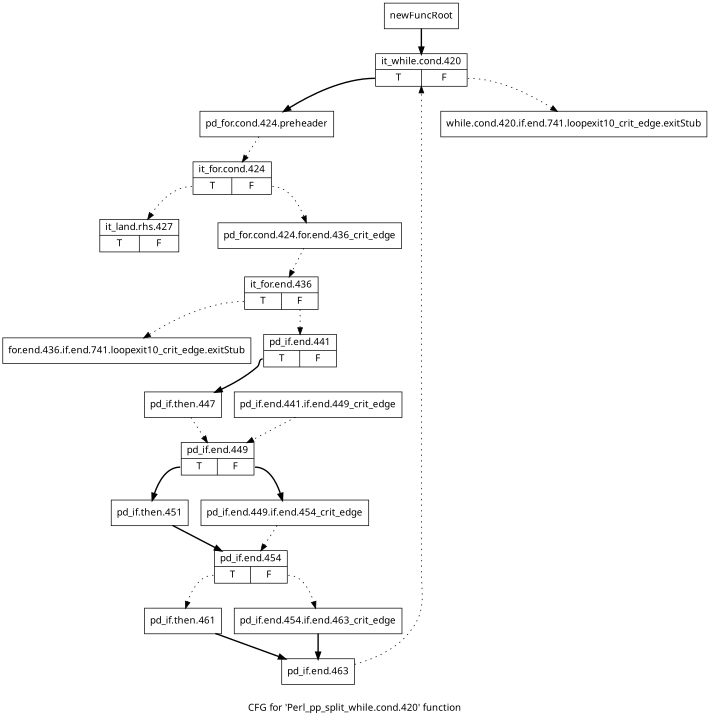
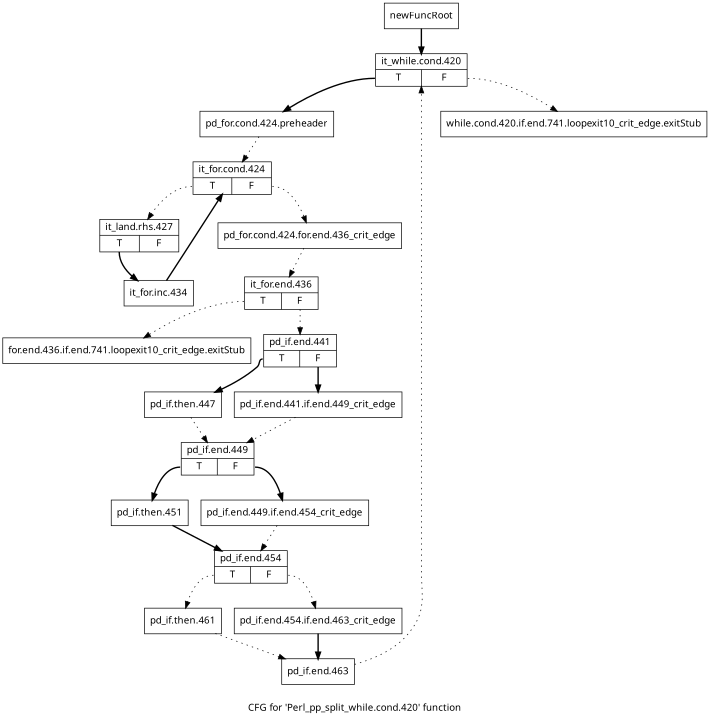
  digraph {
    fontname="Noto Sans"
    label="CFG for 'Perl_pp_split_while.cond.420' function"
    node [fontname="Noto Sans" shape=record]
    edge [fontname="Noto Sans" style=dotted]
    n1 [label="{newFuncRoot}"]
    n2 [label="{it_while.cond.420|{<s0>T|<s1>F}}"]
    n3 [label="{while.cond.420.if.end.741.loopexit10_crit_edge.exitStub}"]
    n4 [label="{pd_for.cond.424.preheader}"]
    n5 [label="{it_for.cond.424|{<s0>T|<s1>F}}"]
    n6 [label="{for.end.436.if.end.741.loopexit10_crit_edge.exitStub}"]
    n7 [label="{it_land.rhs.427|{<s0>T|<s1>F}}"]
    n8 [label="{pd_for.cond.424.for.end.436_crit_edge}"]
+   n9 [label="{it_for.inc.434}"]
    n10 [label="{it_for.end.436|{<s0>T|<s1>F}}"]
    n11 [label="{pd_if.end.441|{<s0>T|<s1>F}}"]
    n12 [label="{pd_if.then.447}"]
    n13 [label="{pd_if.end.441.if.end.449_crit_edge}"]
    n14 [label="{pd_if.end.449|{<s0>T|<s1>F}}"]
    n15 [label="{pd_if.then.451}"]
    n16 [label="{pd_if.end.449.if.end.454_crit_edge}"]
    n17 [label="{pd_if.end.454|{<s0>T|<s1>F}}"]
    n18 [label="{pd_if.then.461}"]
    n19 [label="{pd_if.end.454.if.end.463_crit_edge}"]
    n20 [label="{pd_if.end.463}"]
    n1 -> n2 [style=bold]
    n2 -> n3 [tailport=s1]
    n2 -> n4 [style=bold tailport=s0]
    n4 -> n5
    n5 -> n7 [tailport=s0]
    n5 -> n8 [tailport=s1]
+   n7 -> n9 [style=bold tailport=s0]
    n8 -> n10
+   n9 -> n5 [style=bold]
    n10 -> n6 [tailport=s0]
    n10 -> n11 [tailport=s1]
    n11 -> n12 [style=bold tailport=s0]
+   n11 -> n13 [style=bold tailport=s1]
    n12 -> n14
    n13 -> n14
    n14 -> n15 [style=bold tailport=s0]
    n14 -> n16 [style=bold tailport=s1]
    n15 -> n17 [style=bold]
    n16 -> n17
    n17 -> n18 [tailport=s0]
    n17 -> n19 [tailport=s1]
-   n18 -> n20 [style=bold]
+   n18 -> n20
    n19 -> n20 [style=bold]
    n20 -> n2
  }
